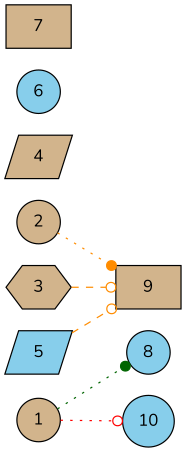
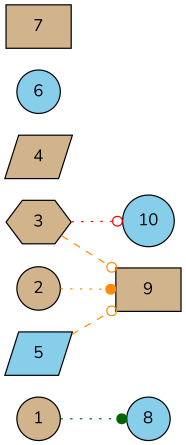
  digraph {
    fontname=Nunito
    rankdir=LR
    node [alpha=0.04 fillcolor=tan fontname=Nunito shape=circle style=filled]
    edge [arrowhead=odot color=darkorange fontname=Nunito style=dotted]
    1 [expect_size=49757184]
    8 [alpha=0.02 expect_size=39814144 fillcolor=skyblue]
    10 [alpha=0.05 expect_size=10036224 fillcolor=skyblue]
    2 [alpha=0.18 expect_size=25748480]
    9 [alpha=0.14 expect_size=19076096 shape=box]
    3 [alpha=0.13 expect_size=38282240 shape=hexagon]
    4 [expect_size=15434752 shape=parallelogram]
    5 [alpha=0.05 expect_size=26850304 fillcolor=skyblue shape=parallelogram]
    6 [alpha=0.06 expect_size=40028160 fillcolor=skyblue]
    7 [alpha=0.10 expect_size=44115968 shape=box]
    1 -> 8 [arrowhead=dot color=darkgreen]
-   1 -> 10 [color=red]
+   3 -> 10 [color=red]
    2 -> 9 [arrowhead=dot]
    3 -> 9 [style=dashed]
    5 -> 9 [style=dashed]
  }
